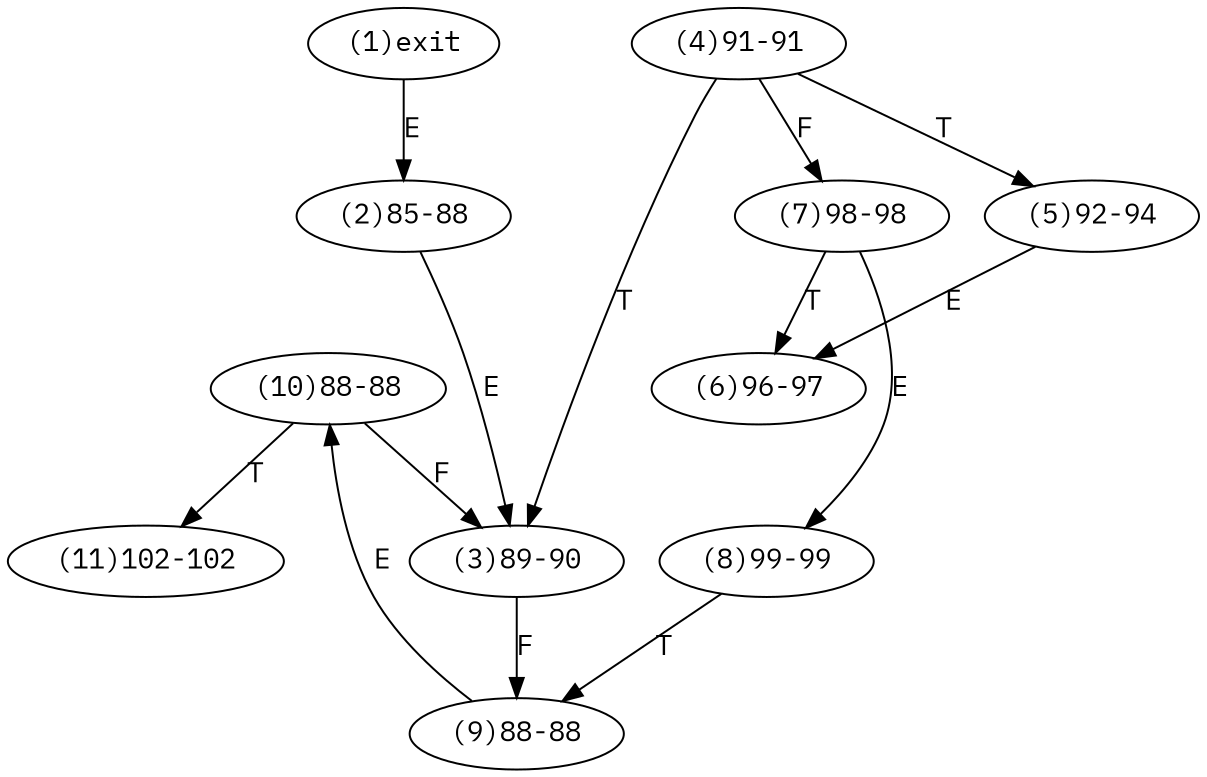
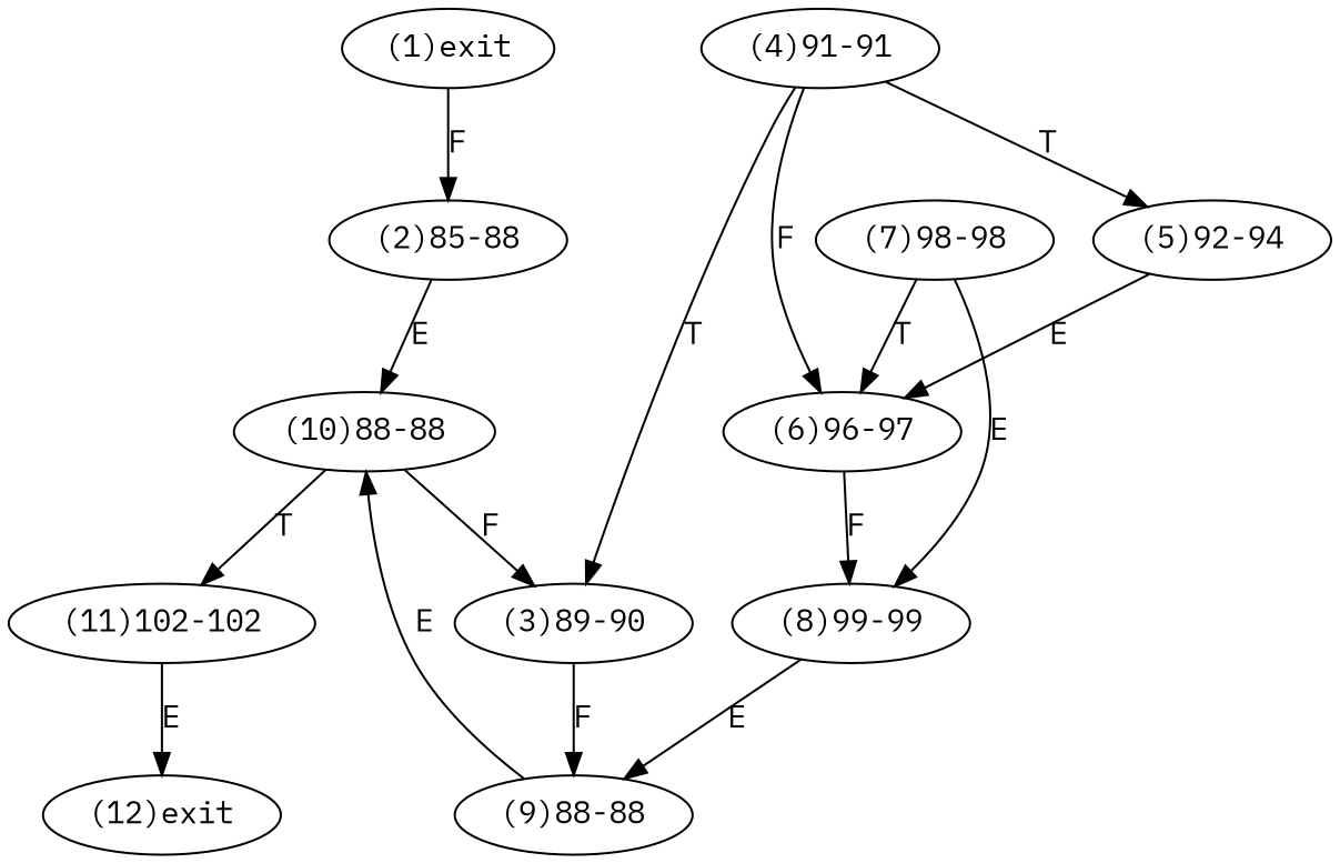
  digraph {
    fontname="IBM Plex Mono"
    node [fontname="IBM Plex Mono"]
    edge [fontname="IBM Plex Mono"]
    n1 [label="(1)exit"]
    n2 [label="(2)85-88"]
    n3 [label="(10)88-88"]
    n4 [label="(3)89-90"]
    n5 [label="(11)102-102"]
    n6 [label="(9)88-88"]
    n7 [label="(4)91-91"]
    n8 [label="(5)92-94"]
    n9 [label="(6)96-97"]
    n10 [label="(8)99-99"]
    n11 [label="(7)98-98"]
-   n1 -> n2 [label=E]
-   n2 -> n4 [label=E]
+   n12 [label="(12)exit"]
+   n1 -> n2 [label=F]
+   n2 -> n3 [label=E]
    n3 -> n4 [label=F]
    n3 -> n5 [label=T]
    n4 -> n6 [label=F]
+   n5 -> n12 [label=E]
    n6 -> n3 [label=E]
    n7 -> n4 [label=T]
    n7 -> n8 [label=T]
-   n7 -> n11 [label=F]
+   n7 -> n9 [label=F]
    n8 -> n9 [label=E]
-   n10 -> n6 [label=T]
+   n9 -> n10 [label=F]
+   n10 -> n6 [label=E]
    n11 -> n9 [label=T]
    n11 -> n10 [label=E]
  }
